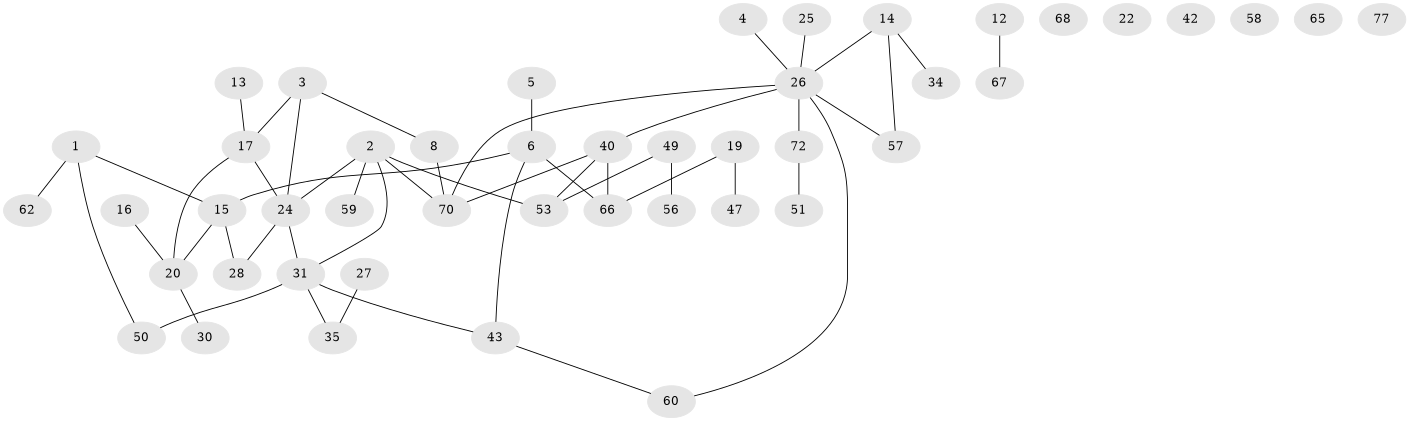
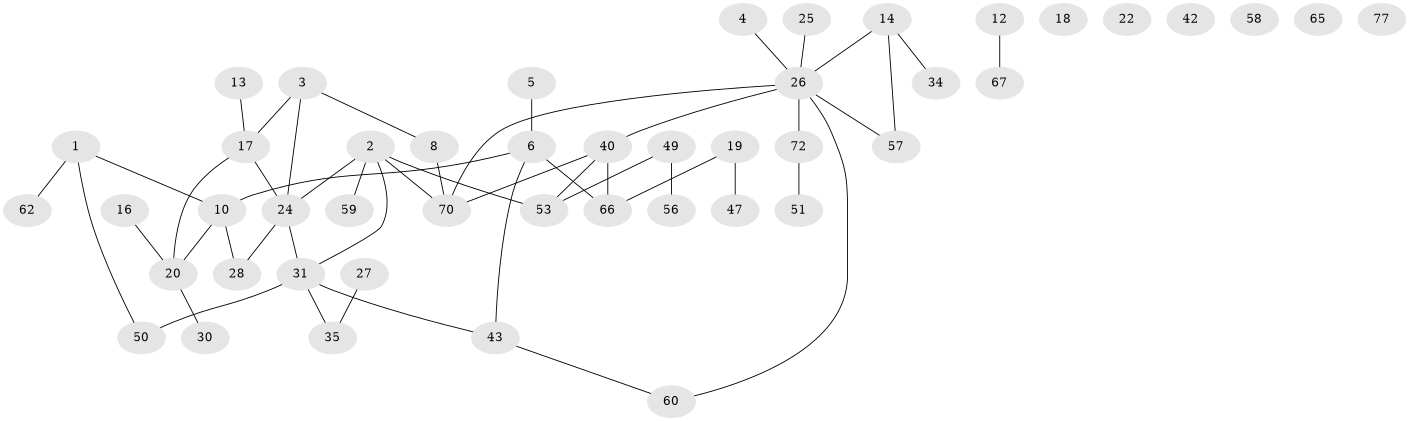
  graph {
    node [color=gray90 style=filled]
    1 [super="+11+91"]
-   15 [super="+93"]
+   15 [super="+93" label=10]
    50
    62
    20 [super="+76"]
    28
    2 [super="+54+23"]
    24 [super="+88+78"]
    31 [super="+39"]
    53 [super="+71"]
    59
    70 [super="+72"]
    43 [super="+63"]
    35 [super="+55"]
    3 [super="+33+84+29+41"]
    8 [super="+10+79"]
    17 [super="+21"]
    6 [super="+36+9+7+38"]
    66
    4 [super="+89+69"]
    26 [super="+48+46"]
    57
    n23 [label=72]
    40
    60
    5
    67 [super="+73+68"]
    12
    13 [super="+61"]
    14 [super="+37"]
    34
    30 [super="+75"]
    16
-   18 [label=68]
+   18
    19 [super="+74"]
    47 [super="+85"]
    49 [super="+64+83"]
    56
    22 [super="+52"]
    25
    51
    27
    42
    58
    65
    77
    1 -- 15
    1 -- 50
    1 -- 62
    15 -- 20
    15 -- 28
    20 -- 30
    2 -- 24
    2 -- 31
    2 -- 53
    2 -- 59
    2 -- 70
    24 -- 28
    24 -- 31
    31 -- 50 [weight=2]
    31 -- 43
    31 -- 35
    43 -- 60
    3 -- 24
    3 -- 8
    3 -- 17
    8 -- 70
    17 -- 20
    17 -- 24
    6 -- 15
    6 -- 43
    6 -- 66
    4 -- 26
    26 -- 70
    26 -- 57
    26 -- n23
    26 -- 40 [weight=2]
    26 -- 60
    n23 -- 51
    40 -- 53
    40 -- 70
    40 -- 66
    5 -- 6
    12 -- 67 [weight=2]
    13 -- 17
    14 -- 26
    14 -- 57
    14 -- 34
    16 -- 20
    19 -- 66
    19 -- 47
    49 -- 53
    49 -- 56
    25 -- 26
    27 -- 35
  }
